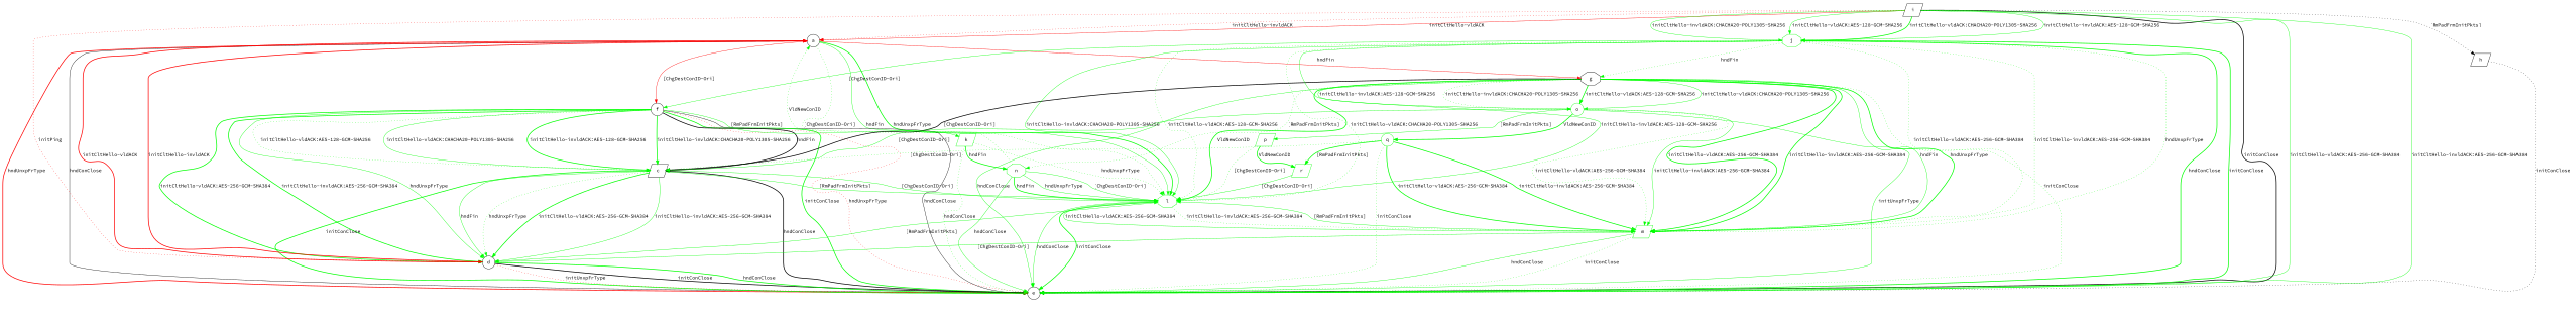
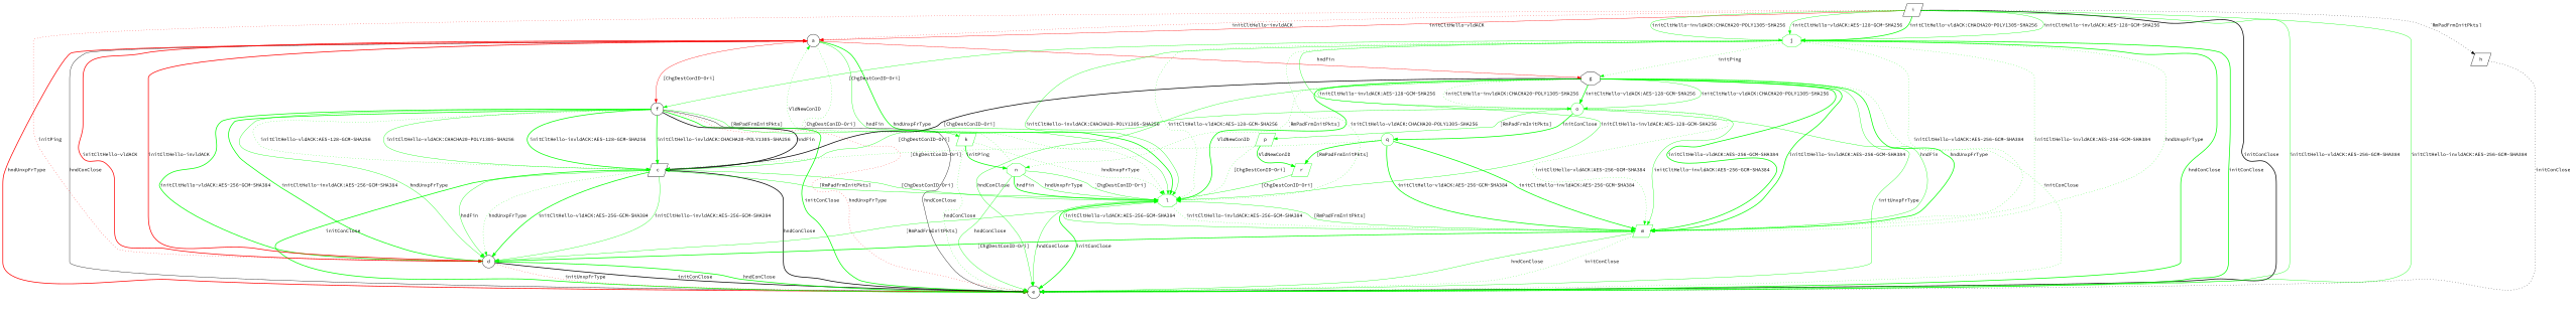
  digraph {
    fontname="Source Code Pro"
    node [fontname="Source Code Pro" shape=parallelogram color=green]
    edge [fontname="Source Code Pro" style=solid color=green]
    a [shape=circle color=""]
    e [shape=circle color=""]
    f [shape=circle color=""]
    g [shape=octagon color=""]
    l [shape=octagon]
    c [color=""]
    d [shape=circle color=""]
    k
    m
    n [shape=octagon]
    o [shape=circle]
    p
    q [shape=circle]
    i [color=""]
    h [color=""]
    j [shape=octagon]
    r
    a -> e [label="hndConClose " color=""]
    a -> e [color=red label="hndUnxpFrType " style=bold]
    a -> f [color=red label="[ChgDestConID-Ori] "]
    a -> g [color=red label="hndFin "]
    a -> l [label="hndFin "]
    a -> l [label="hndUnxpFrType " style=bold]
    a -> l [label="[ChgDestConID-Ori] " style=dotted]
    f -> e [label="hndConClose " color=""]
    f -> e [label="initConClose " style=bold]
    f -> e [color=red label="hndUnxpFrType " style=dotted]
    f -> c [label="hndFin " style=bold color=""]
    f -> c [label="initCltHello-vldACK:AES-128-GCM-SHA256 " style=dotted]
    f -> c [label="initCltHello-vldACK:CHACHA20-POLY1305-SHA256 "]
    f -> c [label="initCltHello-invldACK:AES-128-GCM-SHA256 " style=bold]
    f -> c [label="initCltHello-invldACK:CHACHA20-POLY1305-SHA256 " style=bold]
    f -> d [label="initCltHello-vldACK:AES-256-GCM-SHA384 " style=bold]
    f -> d [label="initCltHello-invldACK:AES-256-GCM-SHA384 " style=bold]
    f -> d [label="hndUnxpFrType "]
    f -> k [label="[RmPadFrmInitPkts] "]
    g -> e [label="initConClose " style=dotted]
    g -> e [label="hndConClose "]
    g -> l [label="VldNewConID " style=bold]
    g -> c [label="[ChgDestConID-Ori] " style=bold color=""]
    g -> m [label="initCltHello-vldACK:AES-256-GCM-SHA384 " style=bold]
    g -> m [label="initCltHello-invldACK:AES-256-GCM-SHA384 " style=bold]
    g -> m [label="hndFin "]
    g -> m [label="hndUnxpFrType " style=bold]
    g -> n [label="[RmPadFrmInitPkts] " style=dotted]
    g -> o [label="initCltHello-vldACK:AES-128-GCM-SHA256 " style=bold]
    g -> o [label="initCltHello-vldACK:CHACHA20-POLY1305-SHA256 "]
    g -> o [label="initCltHello-invldACK:AES-128-GCM-SHA256 "]
    g -> o [label="initCltHello-invldACK:CHACHA20-POLY1305-SHA256 " style=dotted]
    l -> e [label="initConClose " style=bold]
    l -> e [label="hndConClose "]
    l -> c [label="[ChgDestConID-Ori] "]
    l -> m [label="initCltHello-vldACK:AES-256-GCM-SHA384 "]
    l -> m [label="initCltHello-invldACK:AES-256-GCM-SHA384 " style=dotted]
    c -> e [label="hndConClose " style=bold color=""]
    c -> e [label="initConClose " style=bold]
    c -> l [label="[RmPadFrmInitPkts] "]
    c -> d [label="initCltHello-vldACK:AES-256-GCM-SHA384 " style=bold]
    c -> d [label="initCltHello-invldACK:AES-256-GCM-SHA384 "]
    c -> d [label="hndFin "]
    c -> d [label="hndUnxpFrType " style=dotted]
    d -> a [color=red label="initCltHello-vldACK " style=bold]
    d -> a [color=red label="initCltHello-invldACK " style=bold]
    d -> e [label="initConClose " style=bold color=""]
    d -> e [label="hndConClose " style=bold]
    d -> e [color=red label="initUnxpFrType " style=dotted]
    d -> l [label="[RmPadFrmInitPkts] "]
    k -> e [label="hndConClose " style=dotted]
    k -> l [label="hndUnxpFrType " style=dotted]
-   k -> n [label="hndFin " style=bold]
+   k -> n [label="initPing " style=bold]
    m -> e [label="initConClose " style=dotted]
    m -> e [label="hndConClose "]
    m -> l [label="[RmPadFrmInitPkts] "]
-   m -> d [label="[ChgDestConID-Ori] "]
+   m -> d [label="[ChgDestConID-Ori] " style=bold]
    n -> a [label="VldNewConID " style=dotted]
    n -> e [label="hndConClose "]
    n -> l [label="hndFin " style=bold]
    n -> l [label="hndUnxpFrType "]
    n -> l [label="[ChgDestConID-Ori] "]
    o -> e [label="initUnxpFrType "]
    o -> c [label="[ChgDestConID-Ori] "]
    o -> m [label="initCltHello-vldACK:AES-256-GCM-SHA384 " style=dotted]
    o -> m [label="initCltHello-invldACK:AES-256-GCM-SHA384 "]
    o -> p [label="[RmPadFrmInitPkts] "]
-   o -> q [label="VldNewConID " style=bold]
+   o -> q [label="initConClose " style=bold]
    p -> l [label="[ChgDestConID-Ori] " style=dotted]
    p -> r [label="VldNewConID " style=bold]
-   q -> e [label="initConClose " style=dotted]
    q -> c [label="[ChgDestConID-Ori] " style=dotted]
    q -> m [label="initCltHello-vldACK:AES-256-GCM-SHA384 " style=bold]
    q -> m [label="initCltHello-invldACK:AES-256-GCM-SHA384 " style=bold]
    q -> r [label="[RmPadFrmInitPkts] " style=bold]
    i -> a [color=red label="initCltHello-vldACK "]
    i -> a [color=red label="initCltHello-invldACK " style=dotted]
    i -> e [label="initConClose " style=bold color=""]
    i -> e [label="initCltHello-vldACK:AES-256-GCM-SHA384 "]
    i -> e [label="initCltHello-invldACK:AES-256-GCM-SHA384 "]
    i -> d [color=red label="initPing " style=dotted]
    i -> h [label="[RmPadFrmInitPkts] " style=dotted color=""]
    i -> j [label="initCltHello-vldACK:AES-128-GCM-SHA256 "]
    i -> j [label="initCltHello-vldACK:CHACHA20-POLY1305-SHA256 " style=bold]
    i -> j [label="initCltHello-invldACK:AES-128-GCM-SHA256 "]
    i -> j [label="initCltHello-invldACK:CHACHA20-POLY1305-SHA256 "]
    h -> e [label="initConClose " style=dotted color=""]
    j -> e [label="initConClose " style=bold]
    j -> e [label="hndConClose " style=bold]
    j -> f [label="[ChgDestConID-Ori] "]
-   j -> g [label="hndFin " style=dotted]
+   j -> g [label="initPing " style=dotted]
    j -> l [label="initCltHello-vldACK:AES-128-GCM-SHA256 " style=dotted]
    j -> l [label="initCltHello-vldACK:CHACHA20-POLY1305-SHA256 " style=dotted]
    j -> l [label="initCltHello-invldACK:AES-128-GCM-SHA256 "]
    j -> l [label="initCltHello-invldACK:CHACHA20-POLY1305-SHA256 "]
    j -> m [label="initCltHello-vldACK:AES-256-GCM-SHA384 " style=dotted]
    j -> m [label="initCltHello-invldACK:AES-256-GCM-SHA384 " style=dotted]
    j -> m [label="hndUnxpFrType " style=dotted]
    r -> l [label="[ChgDestConID-Ori] "]
  }
